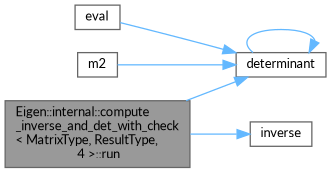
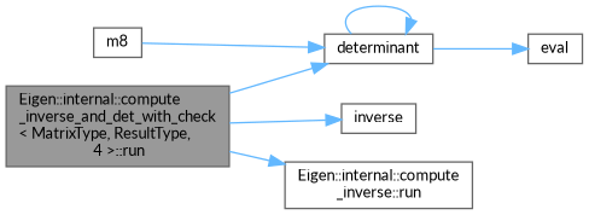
  digraph {
    fontname=Lato
    rankdir=LR
    node [color=grey40 fillcolor=white fontname=Lato fontsize=10 shape=box style=filled]
    edge [color=steelblue1 fontname=Lato fontsize=10 labelfontname=Helvetica labelfontsize=10 style=solid]
    n1 [color=gray40 fillcolor=grey60 fontcolor=black height=0.2 label="Eigen::internal::compute\l_inverse_and_det_with_check\l\< MatrixType, ResultType,\l 4 \>::run" width=0.4]
    n2 [height=0.2 label=determinant width=0.4]
    n3 [height=0.2 label=inverse width=0.4]
+   n4 [height=0.2 label="Eigen::internal::compute\l_inverse::run" width=0.4]
    n5 [height=0.2 label=eval width=0.4]
-   n6 [height=0.2 label=m2 width=0.4]
+   n6 [height=0.2 label=m8 width=0.4]
    n1 -> n2
    n1 -> n3
+   n1 -> n4
    n2 -> n2
-   n5 -> n2
+   n2 -> n5
    n6 -> n2
  }
